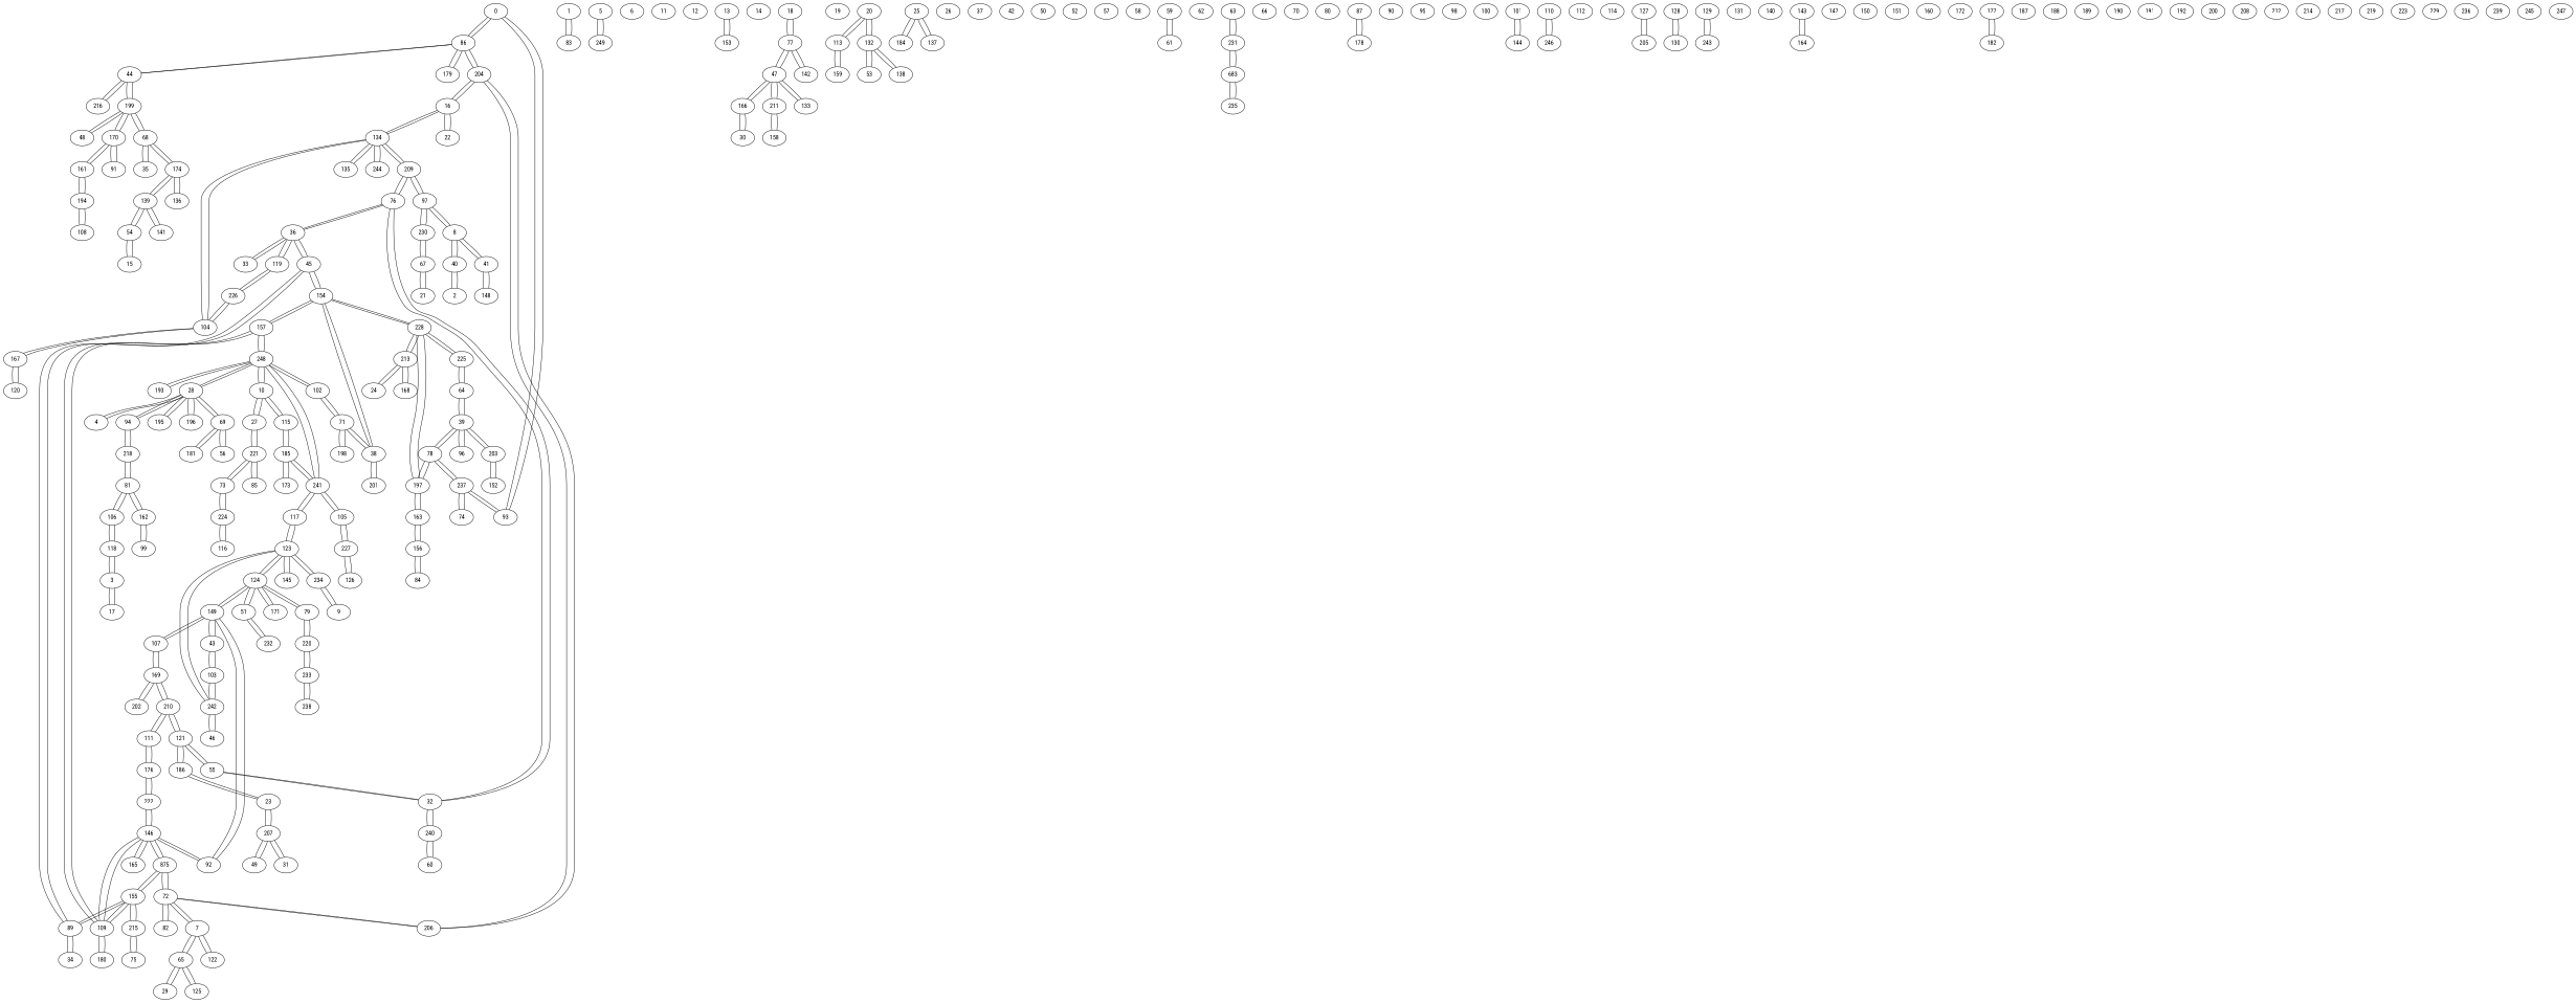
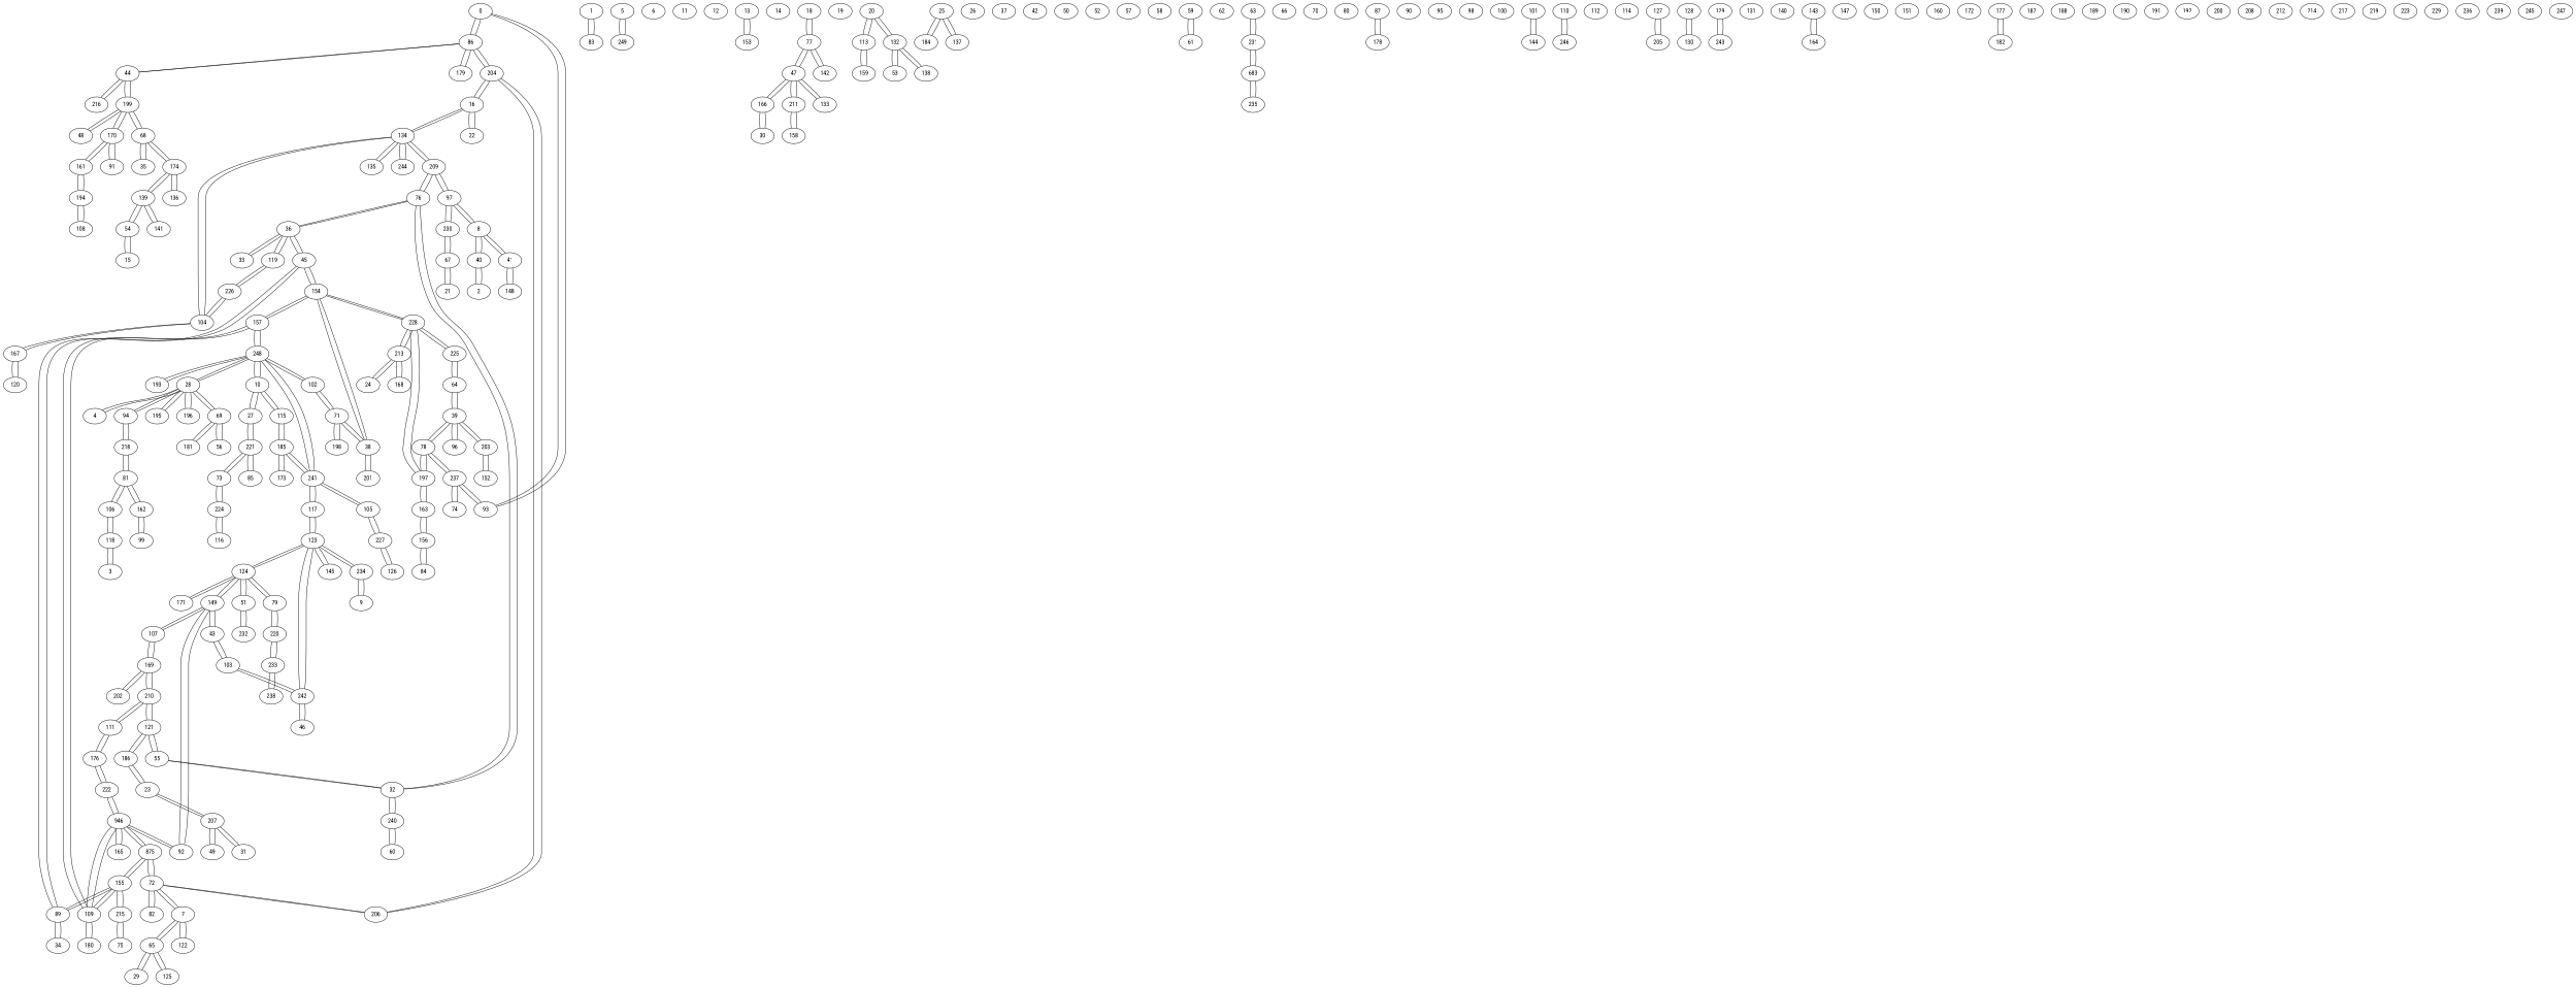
  graph {
    fontname="Roboto Condensed"
    node [fontname="Roboto Condensed"]
    edge [distancia=1 fontname="Roboto Condensed"]
    0
    86
    93
    204
    44
    179
    237
    206
    16
    199
    216
    78
    74
    1
    83
    2
    40
    8
    41
    97
    3
-   17
    118
    106
    81
    4
    28
    248
    94
    195
    196
    69
    10
    102
    241
    157
    193
    218
    56
    181
    5
    249
    6
    7
    122
    65
    72
    29
    125
    82
    n51 [label=875]
    155
-   146
+   146 [label=946]
    148
    230
    209
    67
    134
    76
    9
    234
    123
    124
    242
    117
    145
    27
    115
    221
    185
    71
    105
    154
    109
    73
    85
    173
    11
    12
    13
    153
    14
    15
    54
    139
    174
    141
    22
    104
    135
    244
    226
    167
    18
    77
    47
    142
    166
    211
    133
    19
    20
    113
    132
    159
    53
    138
    21
    23
    186
    207
    121
    31
    49
    55
    210
    24
    213
    228
    168
    197
    225
    25
    184
    137
    26
    224
    30
    32
    240
    60
    36
    33
    119
    45
    89
    34
    215
    35
    68
    48
    170
    136
    38
    37
    201
    198
    39
    64
    96
    203
    152
    163
    42
    43
    149
    103
    92
    107
    51
    79
    171
    169
    46
    91
    161
    158
    50
    232
    220
    52
    111
    57
    58
    59
    61
    62
    63
    231
    n180 [label=683]
    235
    66
    70
    165
    222
    116
    75
    156
    233
    238
    80
    162
    99
    84
    87
    178
    180
    90
    194
    176
    95
    98
    100
    101
    144
    120
    227
    126
    202
    108
    110
    246
    112
    114
    127
    205
    128
    130
    129
    243
    131
    140
    143
    164
    147
    150
    151
    160
    172
    177
    182
    187
    188
    189
    190
    191
    192
    200
    208
    212
    214
    217
    219
    223
    229
    236
    239
    245
    247
    0 -- 86 [distancia=12]
    0 -- 93 [distancia=14]
    86 -- 0 [distancia=12]
    86 -- 204 [distancia=14]
    86 -- 44 [distancia=7]
    86 -- 179 [distancia=9]
    93 -- 0 [distancia=14]
    93 -- 237 [distancia=11]
    204 -- 86 [distancia=14]
    204 -- 206 [distancia=8]
    204 -- 16 [distancia=14]
    44 -- 86 [distancia=7]
    44 -- 199 [distancia=6]
    44 -- 216 [distancia=13]
    179 -- 86 [distancia=9]
    237 -- 93 [distancia=11]
    237 -- 78
    237 -- 74 [distancia=15]
    206 -- 204 [distancia=8]
    206 -- 72 [distancia=6]
    16 -- 204 [distancia=14]
    16 -- 134 [distancia=12]
    16 -- 22 [distancia=14]
    199 -- 44 [distancia=6]
    199 -- 68 [distancia=11]
    199 -- 48 [distancia=2]
    199 -- 170 [distancia=11]
    216 -- 44 [distancia=13]
    78 -- 237
    78 -- 197 [distancia=3]
    78 -- 39 [distancia=5]
    74 -- 237 [distancia=15]
    1 -- 83 [distancia=13]
    83 -- 1 [distancia=13]
    2 -- 40 [distancia=3]
    40 -- 2 [distancia=3]
    40 -- 8 [distancia=10]
    8 -- 40 [distancia=10]
    8 -- 41 [distancia=2]
    8 -- 97 [distancia=13]
    41 -- 8 [distancia=2]
    41 -- 148 [distancia=10]
    97 -- 8 [distancia=13]
    97 -- 230
    97 -- 209 [distancia=13]
-   3 -- 17 [distancia=10]
    3 -- 118 [distancia=5]
-   17 -- 3 [distancia=10]
    118 -- 3 [distancia=5]
    118 -- 106 [distancia=8]
    106 -- 118 [distancia=8]
    106 -- 81 [distancia=14]
    81 -- 106 [distancia=14]
    81 -- 218 [distancia=13]
    81 -- 162 [distancia=5]
    4 -- 28
    28 -- 4
    28 -- 248
    28 -- 94 [distancia=11]
    28 -- 195 [distancia=2]
    28 -- 196 [distancia=10]
    28 -- 69
    248 -- 28
    248 -- 10 [distancia=7]
    248 -- 102 [distancia=10]
    248 -- 241 [distancia=8]
    248 -- 157 [distancia=10]
    248 -- 193 [distancia=15]
    94 -- 28 [distancia=11]
    94 -- 218 [distancia=7]
    195 -- 28 [distancia=2]
    196 -- 28 [distancia=10]
    69 -- 28
    69 -- 56 [distancia=11]
    69 -- 181 [distancia=3]
    10 -- 248 [distancia=7]
    10 -- 27 [distancia=6]
    10 -- 115 [distancia=2]
    102 -- 248 [distancia=10]
    102 -- 71
    241 -- 248 [distancia=8]
    241 -- 117 [distancia=3]
    241 -- 185 [distancia=4]
    241 -- 105 [distancia=3]
    157 -- 248 [distancia=10]
    157 -- 154 [distancia=13]
    157 -- 109 [distancia=11]
    193 -- 248 [distancia=15]
    218 -- 81 [distancia=13]
    218 -- 94 [distancia=7]
    56 -- 69 [distancia=11]
    181 -- 69 [distancia=3]
    5 -- 249 [distancia=7]
    249 -- 5 [distancia=7]
    7 -- 122
    7 -- 65
    7 -- 72 [distancia=6]
    122 -- 7
    65 -- 7
    65 -- 29 [distancia=7]
    65 -- 125 [distancia=2]
    72 -- 206 [distancia=6]
    72 -- 7 [distancia=6]
    72 -- 82 [distancia=13]
    72 -- n51 [distancia=2]
    29 -- 65 [distancia=7]
    125 -- 65 [distancia=2]
    82 -- 72 [distancia=13]
    n51 -- 72 [distancia=2]
    n51 -- 155 [distancia=10]
    n51 -- 146 [distancia=15]
    155 -- n51 [distancia=10]
    155 -- 109 [distancia=2]
    155 -- 89 [distancia=5]
    155 -- 215 [distancia=7]
    146 -- n51 [distancia=15]
    146 -- 109 [distancia=10]
    146 -- 92 [distancia=14]
    146 -- 165 [distancia=6]
    146 -- 222
    148 -- 41 [distancia=10]
    230 -- 97
    230 -- 67 [distancia=4]
    209 -- 97 [distancia=13]
    209 -- 134 [distancia=5]
    209 -- 76 [distancia=5]
    67 -- 230 [distancia=4]
    67 -- 21 [distancia=6]
    134 -- 16 [distancia=12]
    134 -- 209 [distancia=5]
    134 -- 104 [distancia=6]
    134 -- 135 [distancia=13]
    134 -- 244 [distancia=12]
    76 -- 209 [distancia=5]
    76 -- 32 [distancia=15]
    76 -- 36 [distancia=6]
    9 -- 234
    234 -- 9
    234 -- 123 [distancia=12]
    123 -- 234 [distancia=12]
    123 -- 124 [distancia=4]
    123 -- 242 [distancia=11]
    123 -- 117 [distancia=4]
    123 -- 145
    124 -- 123 [distancia=4]
    124 -- 149 [distancia=7]
    124 -- 51 [distancia=12]
    124 -- 79 [distancia=13]
    124 -- 171
    242 -- 123 [distancia=11]
    242 -- 103 [distancia=15]
    242 -- 46 [distancia=6]
    117 -- 241 [distancia=3]
    117 -- 123 [distancia=4]
    145 -- 123
    27 -- 10 [distancia=6]
    27 -- 221 [distancia=12]
    115 -- 10 [distancia=2]
    115 -- 185 [distancia=15]
    221 -- 27 [distancia=12]
    221 -- 73
    221 -- 85 [distancia=4]
    185 -- 241 [distancia=4]
    185 -- 115 [distancia=15]
    185 -- 173 [distancia=15]
    71 -- 102
    71 -- 38 [distancia=6]
    71 -- 198 [distancia=8]
    105 -- 241 [distancia=3]
    105 -- 227 [distancia=8]
    154 -- 157 [distancia=13]
    154 -- 228 [distancia=2]
    154 -- 45
    154 -- 38 [distancia=8]
    109 -- 157 [distancia=11]
    109 -- 155 [distancia=2]
    109 -- 146 [distancia=10]
    109 -- 180 [distancia=6]
    73 -- 221
    73 -- 224 [distancia=14]
    85 -- 221 [distancia=4]
    173 -- 185 [distancia=15]
    13 -- 153 [distancia=4]
    153 -- 13 [distancia=4]
    15 -- 54 [distancia=14]
    54 -- 15 [distancia=14]
    54 -- 139 [distancia=9]
    139 -- 54 [distancia=9]
    139 -- 174 [distancia=6]
    139 -- 141 [distancia=14]
    174 -- 139 [distancia=6]
    174 -- 68 [distancia=12]
    174 -- 136 [distancia=7]
    141 -- 139 [distancia=14]
    22 -- 16 [distancia=14]
    104 -- 134 [distancia=6]
    104 -- 226 [distancia=2]
    104 -- 167 [distancia=2]
    135 -- 134 [distancia=13]
    244 -- 134 [distancia=12]
    226 -- 104 [distancia=2]
    226 -- 119 [distancia=6]
    167 -- 104 [distancia=2]
    167 -- 120 [distancia=2]
    18 -- 77 [distancia=14]
    77 -- 18 [distancia=14]
    77 -- 47 [distancia=6]
    77 -- 142 [distancia=8]
    47 -- 77 [distancia=6]
    47 -- 166 [distancia=4]
    47 -- 211 [distancia=4]
    47 -- 133 [distancia=3]
    142 -- 77 [distancia=8]
    166 -- 47 [distancia=4]
    166 -- 30 [distancia=10]
    211 -- 47 [distancia=4]
    211 -- 158 [distancia=7]
    133 -- 47 [distancia=3]
    20 -- 113 [distancia=8]
    20 -- 132 [distancia=9]
    113 -- 20 [distancia=8]
    113 -- 159 [distancia=9]
    132 -- 20 [distancia=9]
    132 -- 53 [distancia=9]
    132 -- 138 [distancia=15]
    159 -- 113 [distancia=9]
    53 -- 132 [distancia=9]
    138 -- 132 [distancia=15]
    21 -- 67 [distancia=6]
    23 -- 186 [distancia=3]
    23 -- 207 [distancia=7]
    186 -- 23 [distancia=3]
    186 -- 121 [distancia=7]
    207 -- 23 [distancia=7]
    207 -- 31 [distancia=13]
    207 -- 49 [distancia=12]
    121 -- 186 [distancia=7]
    121 -- 55 [distancia=12]
    121 -- 210 [distancia=3]
    31 -- 207 [distancia=13]
    49 -- 207 [distancia=12]
    55 -- 121 [distancia=12]
    55 -- 32 [distancia=4]
    210 -- 121 [distancia=3]
    210 -- 169 [distancia=14]
    210 -- 111 [distancia=7]
    24 -- 213 [distancia=14]
    213 -- 24 [distancia=14]
    213 -- 228 [distancia=11]
    213 -- 168 [distancia=8]
    228 -- 154 [distancia=2]
    228 -- 213 [distancia=11]
    228 -- 197 [distancia=9]
    228 -- 225 [distancia=2]
    168 -- 213 [distancia=8]
    197 -- 78 [distancia=3]
    197 -- 228 [distancia=9]
    197 -- 163 [distancia=13]
    225 -- 228 [distancia=2]
    225 -- 64 [distancia=15]
    25 -- 184 [distancia=9]
    25 -- 137 [distancia=7]
    184 -- 25 [distancia=9]
    137 -- 25 [distancia=7]
    224 -- 73 [distancia=14]
    224 -- 116 [distancia=3]
    30 -- 166 [distancia=10]
    32 -- 76 [distancia=15]
    32 -- 55 [distancia=4]
    32 -- 240 [distancia=5]
    240 -- 32 [distancia=5]
    240 -- 60 [distancia=11]
    60 -- 240 [distancia=11]
    36 -- 76 [distancia=6]
    36 -- 33 [distancia=10]
    36 -- 119 [distancia=8]
    36 -- 45 [distancia=14]
    33 -- 36 [distancia=10]
    119 -- 226 [distancia=6]
    119 -- 36 [distancia=8]
    45 -- 154
    45 -- 36 [distancia=14]
    45 -- 89 [distancia=12]
    89 -- 155 [distancia=5]
    89 -- 45 [distancia=12]
    89 -- 34 [distancia=11]
    34 -- 89 [distancia=11]
    215 -- 155 [distancia=7]
    215 -- 75 [distancia=14]
    35 -- 68 [distancia=5]
    68 -- 199 [distancia=11]
    68 -- 174 [distancia=12]
    68 -- 35 [distancia=5]
    48 -- 199 [distancia=2]
    170 -- 199 [distancia=11]
    170 -- 91 [distancia=7]
    170 -- 161 [distancia=10]
    136 -- 174 [distancia=7]
    38 -- 71 [distancia=6]
    38 -- 154 [distancia=8]
    38 -- 201 [distancia=4]
    201 -- 38 [distancia=4]
    198 -- 71 [distancia=8]
    39 -- 78 [distancia=5]
    39 -- 64 [distancia=12]
    39 -- 96 [distancia=3]
    39 -- 203 [distancia=14]
    64 -- 225 [distancia=15]
    64 -- 39 [distancia=12]
    96 -- 39 [distancia=3]
    203 -- 39 [distancia=14]
    203 -- 152
    152 -- 203
    163 -- 197 [distancia=13]
    163 -- 156 [distancia=15]
    43 -- 149 [distancia=7]
    43 -- 103 [distancia=12]
    149 -- 124 [distancia=7]
    149 -- 43 [distancia=7]
    149 -- 92 [distancia=10]
    149 -- 107
    103 -- 242 [distancia=15]
    103 -- 43 [distancia=12]
    92 -- 146 [distancia=14]
    92 -- 149 [distancia=10]
    107 -- 149
    107 -- 169
    51 -- 124 [distancia=12]
    51 -- 232 [distancia=13]
    79 -- 124 [distancia=13]
    79 -- 220 [distancia=2]
    171 -- 124
    169 -- 210 [distancia=14]
    169 -- 107
    169 -- 202 [distancia=8]
    46 -- 242 [distancia=6]
    91 -- 170 [distancia=7]
    161 -- 170 [distancia=10]
    161 -- 194 [distancia=13]
    158 -- 211 [distancia=7]
    232 -- 51 [distancia=13]
    220 -- 79 [distancia=2]
    220 -- 233 [distancia=2]
    111 -- 210 [distancia=7]
    111 -- 176 [distancia=2]
    59 -- 61 [distancia=9]
    61 -- 59 [distancia=9]
    63 -- 231 [distancia=11]
    231 -- 63 [distancia=11]
    231 -- n180 [distancia=11]
    n180 -- 231 [distancia=11]
    n180 -- 235 [distancia=2]
    235 -- n180 [distancia=2]
    165 -- 146 [distancia=6]
    222 -- 146
    222 -- 176 [distancia=9]
    116 -- 224 [distancia=3]
    75 -- 215 [distancia=14]
    156 -- 163 [distancia=15]
    156 -- 84 [distancia=7]
    233 -- 220 [distancia=2]
    233 -- 238 [distancia=11]
    238 -- 233 [distancia=11]
    162 -- 81 [distancia=5]
    162 -- 99 [distancia=14]
    99 -- 162 [distancia=14]
    84 -- 156 [distancia=7]
    87 -- 178 [distancia=11]
    178 -- 87 [distancia=11]
    180 -- 109 [distancia=6]
    194 -- 161 [distancia=13]
    194 -- 108 [distancia=11]
    176 -- 111 [distancia=2]
    176 -- 222 [distancia=9]
    101 -- 144
    144 -- 101
    120 -- 167 [distancia=2]
    227 -- 105 [distancia=8]
    227 -- 126 [distancia=6]
    126 -- 227 [distancia=6]
    202 -- 169 [distancia=8]
    108 -- 194 [distancia=11]
    110 -- 246 [distancia=5]
    246 -- 110 [distancia=5]
    127 -- 205
    205 -- 127
    128 -- 130 [distancia=4]
    130 -- 128 [distancia=4]
    129 -- 243 [distancia=13]
    243 -- 129 [distancia=13]
    143 -- 164 [distancia=2]
    164 -- 143 [distancia=2]
    177 -- 182 [distancia=11]
    182 -- 177 [distancia=11]
  }
